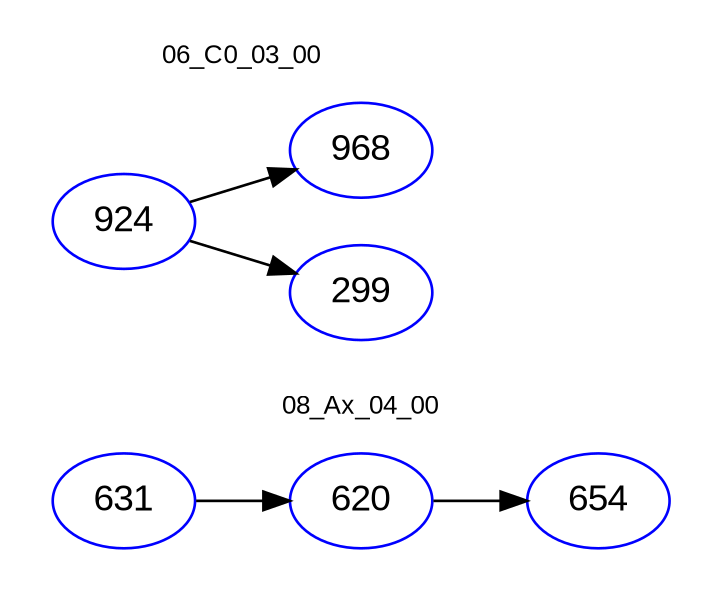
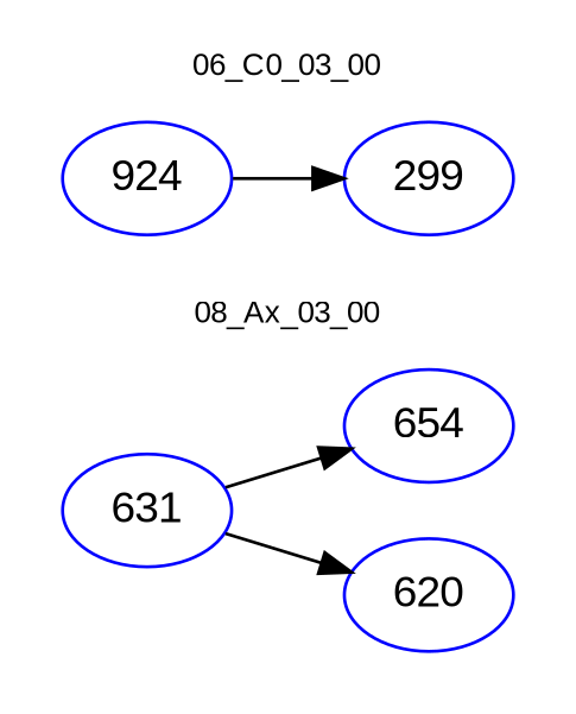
  digraph {
    fontname="Liberation Sans"
    rankdir=LR
    node [color=blue fontname="Liberation Sans"]
    edge [color=black fontname="Liberation Sans"]
    n1 [label=631]
    n2 [label=620]
    n3 [label=654]
    n4 [label=924]
    n5 [label=299]
-   n6 [label=968]
    subgraph cluster_1 {
      color=white
      fontsize=10
-     label="08_Ax_04_00"
+     label="08_Ax_03_00"
      n1
      n2
      n3
    }
    subgraph cluster_2 {
      color=white
      fontsize=10
      label="06_C0_03_00"
      n4
      n5
-     n6
    }
    n1 -> n2
-   n2 -> n3
+   n1 -> n3
    n4 -> n5
-   n4 -> n6
  }
